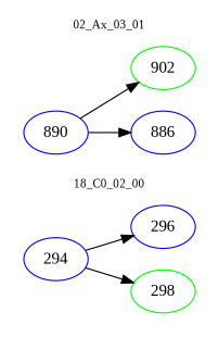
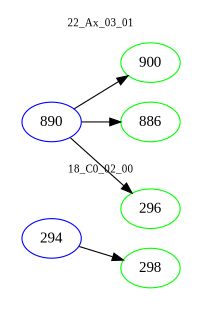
  digraph {
    fontname="Liberation Serif"
    rankdir=LR
    node [color=green fontname="Liberation Serif"]
    edge [color=black fontname="Liberation Serif"]
    n1 [color=blue label=890]
-   n2 [color=blue label=886]
-   n3 [label=902]
+   n2 [label=886]
+   n3 [label=900]
    n4 [color=blue label=294]
    n5 [label=298]
-   n6 [color=blue label=296]
+   n6 [label=296]
    subgraph cluster_1 {
      color=white
      fontsize=10
-     label="02_Ax_03_01"
+     label="22_Ax_03_01"
      n1
      n2
      n3
    }
    subgraph cluster_2 {
      color=white
      fontsize=10
      label="18_C0_02_00"
      n4
      n5
      n6
    }
    n1 -> n2
    n1 -> n3
    n4 -> n5
-   n4 -> n6
+   n1 -> n6
  }
